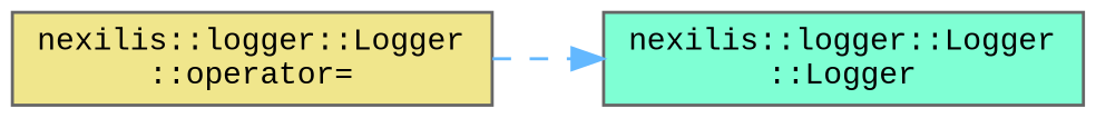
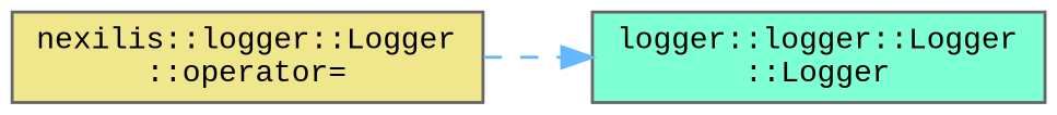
  digraph {
    rankdir=LR
    fontname="Liberation Mono"
    node [fontname="Liberation Mono" fontsize=10 shape=box style=filled]
    n1 [color=gray40 fillcolor=khaki fontcolor=black height=0.2 label="nexilis::logger::Logger\l::operator=" width=0.4]
-   n2 [color=grey40 fillcolor=aquamarine height=0.2 label="nexilis::logger::Logger\l::Logger" width=0.4]
+   n2 [color=grey40 fillcolor=aquamarine height=0.2 label="logger::logger::Logger\l::Logger" width=0.4]
    n1 -> n2 [color=steelblue1 fontname="Liberation Mono" fontsize=10 labelfontname=Helvetica labelfontsize=10 style=dashed arrowhead=normal]
  }
